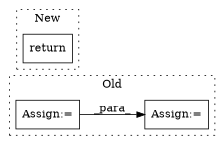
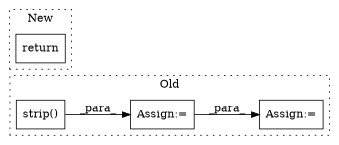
  digraph {
    rankdir=LR
    node [a=68 l=3 shape=box]
+   n1 [a=75 l=14 label="strip()" s=13005]
    n2 [label="Assign:=" s=13066]
    n3 [label="Assign:=" s=13034]
    n4 [a=93 l=7 label=return s=12924]
    subgraph cluster_1 {
      label=Old
      style=dotted
+     n1
      n2
      n3
    }
    subgraph cluster_2 {
      label=New
      style=dotted
      n4
    }
+   n1 -> n3 [label=_para_]
    n3 -> n2 [label=_para_]
  }
